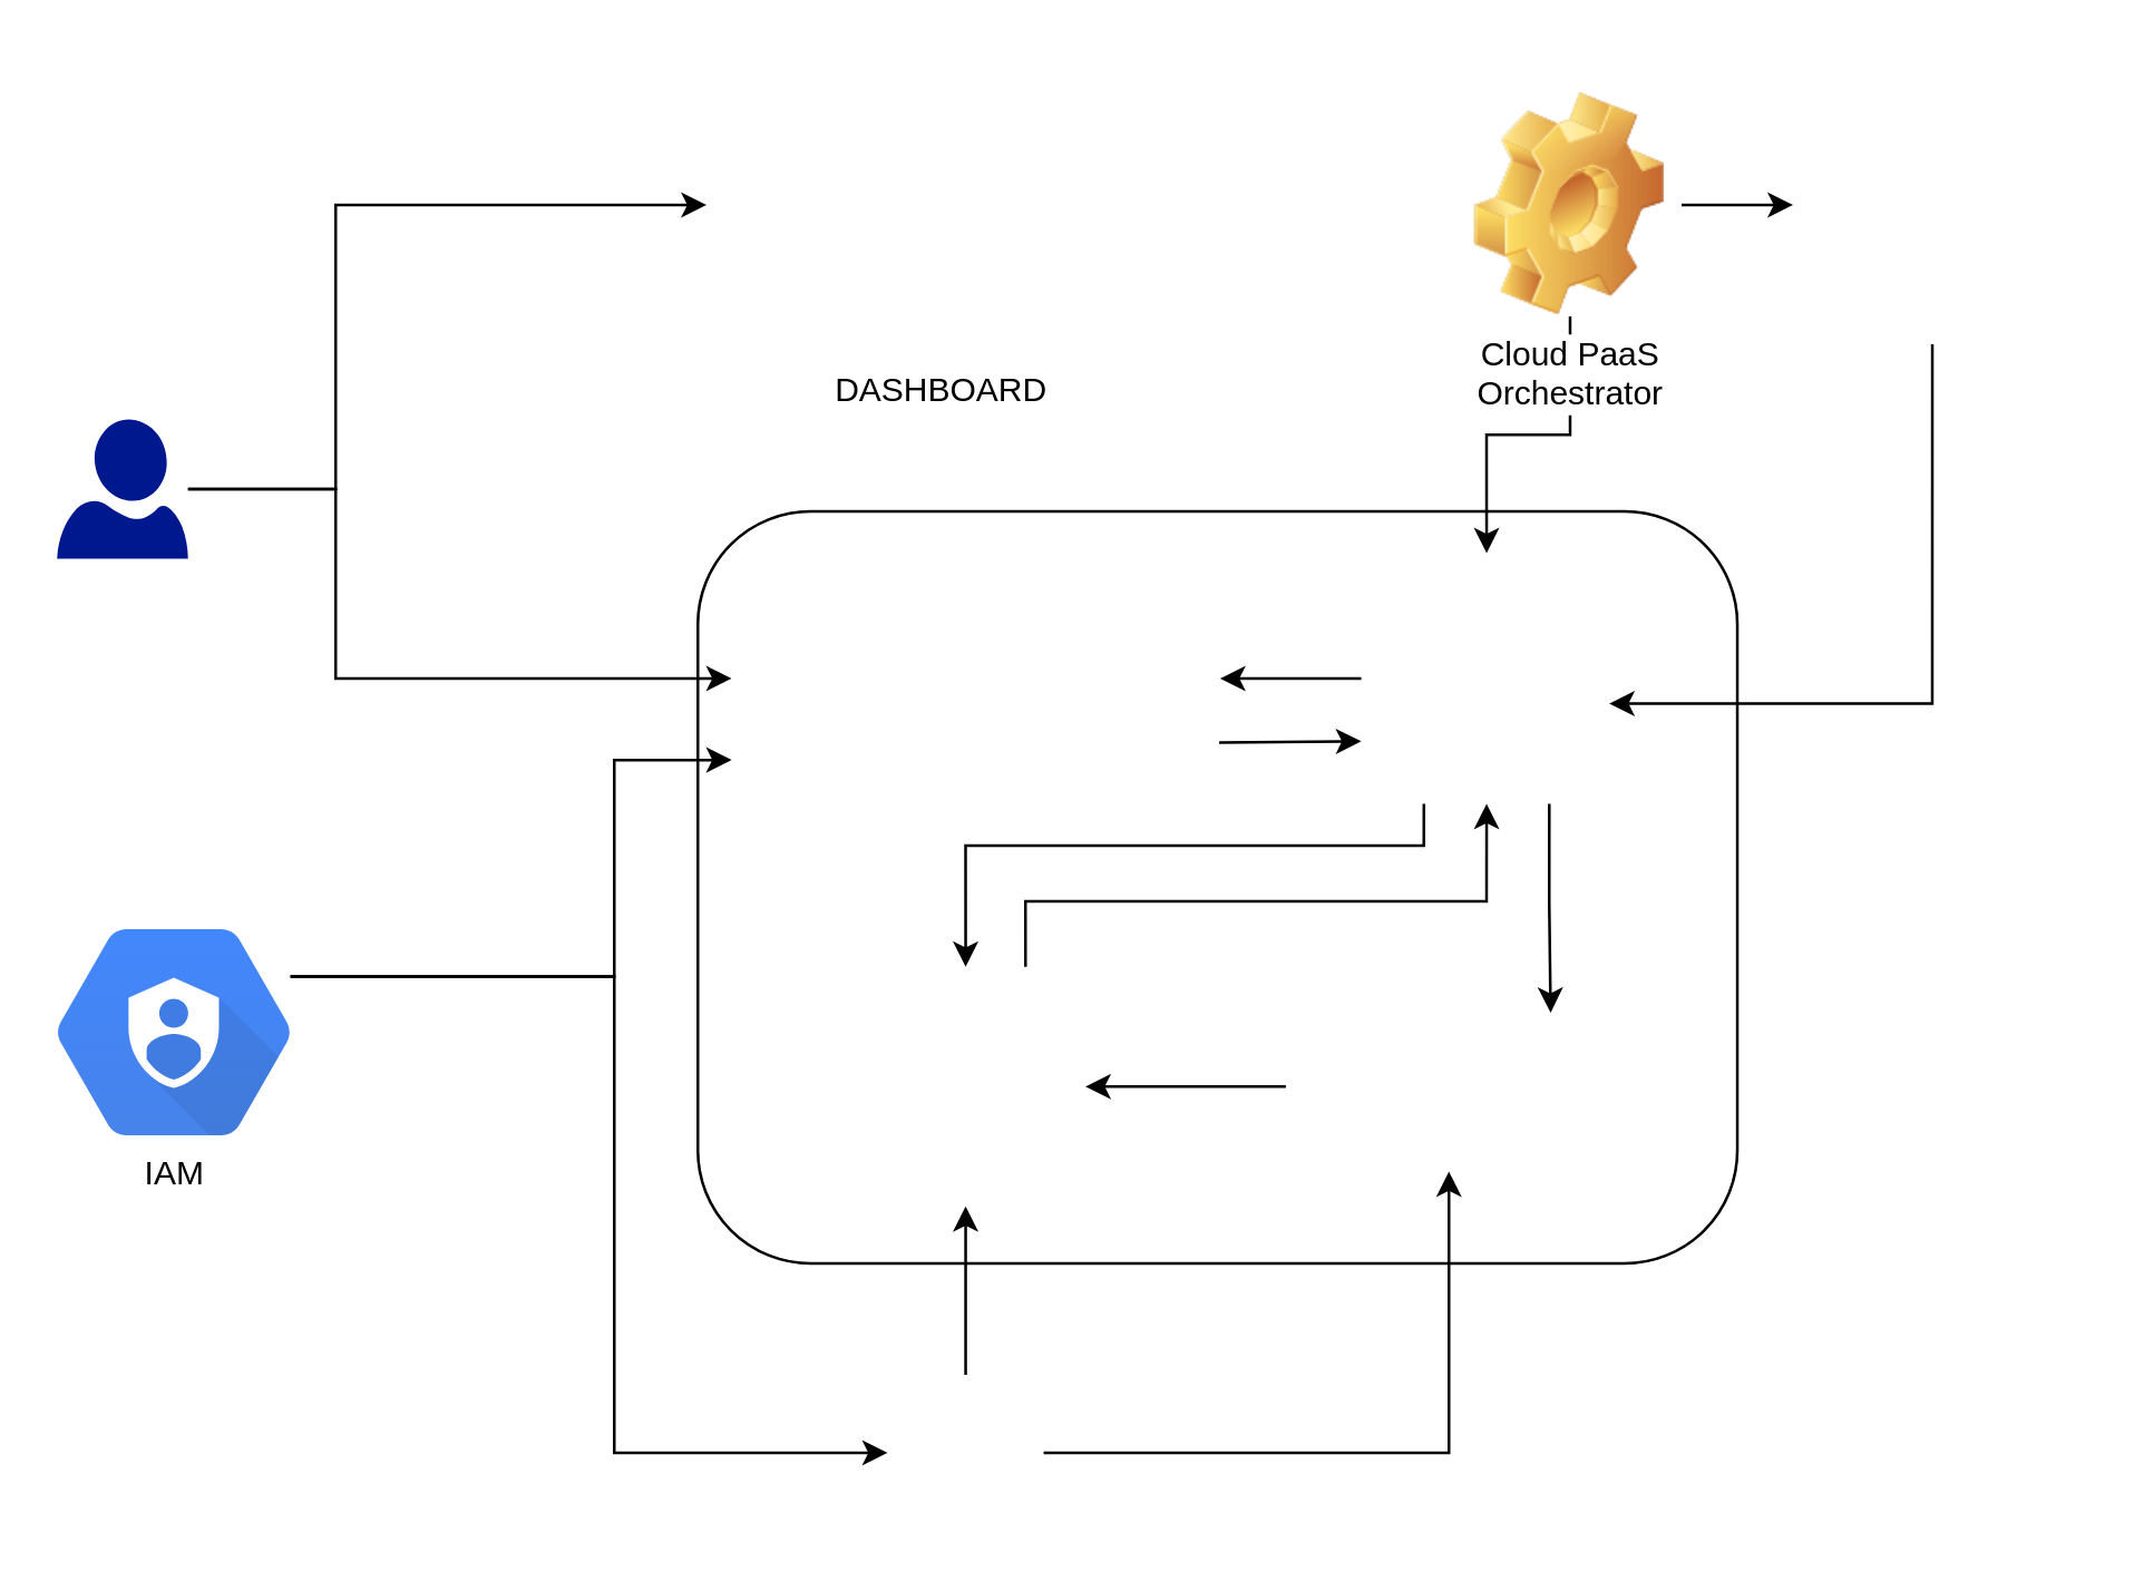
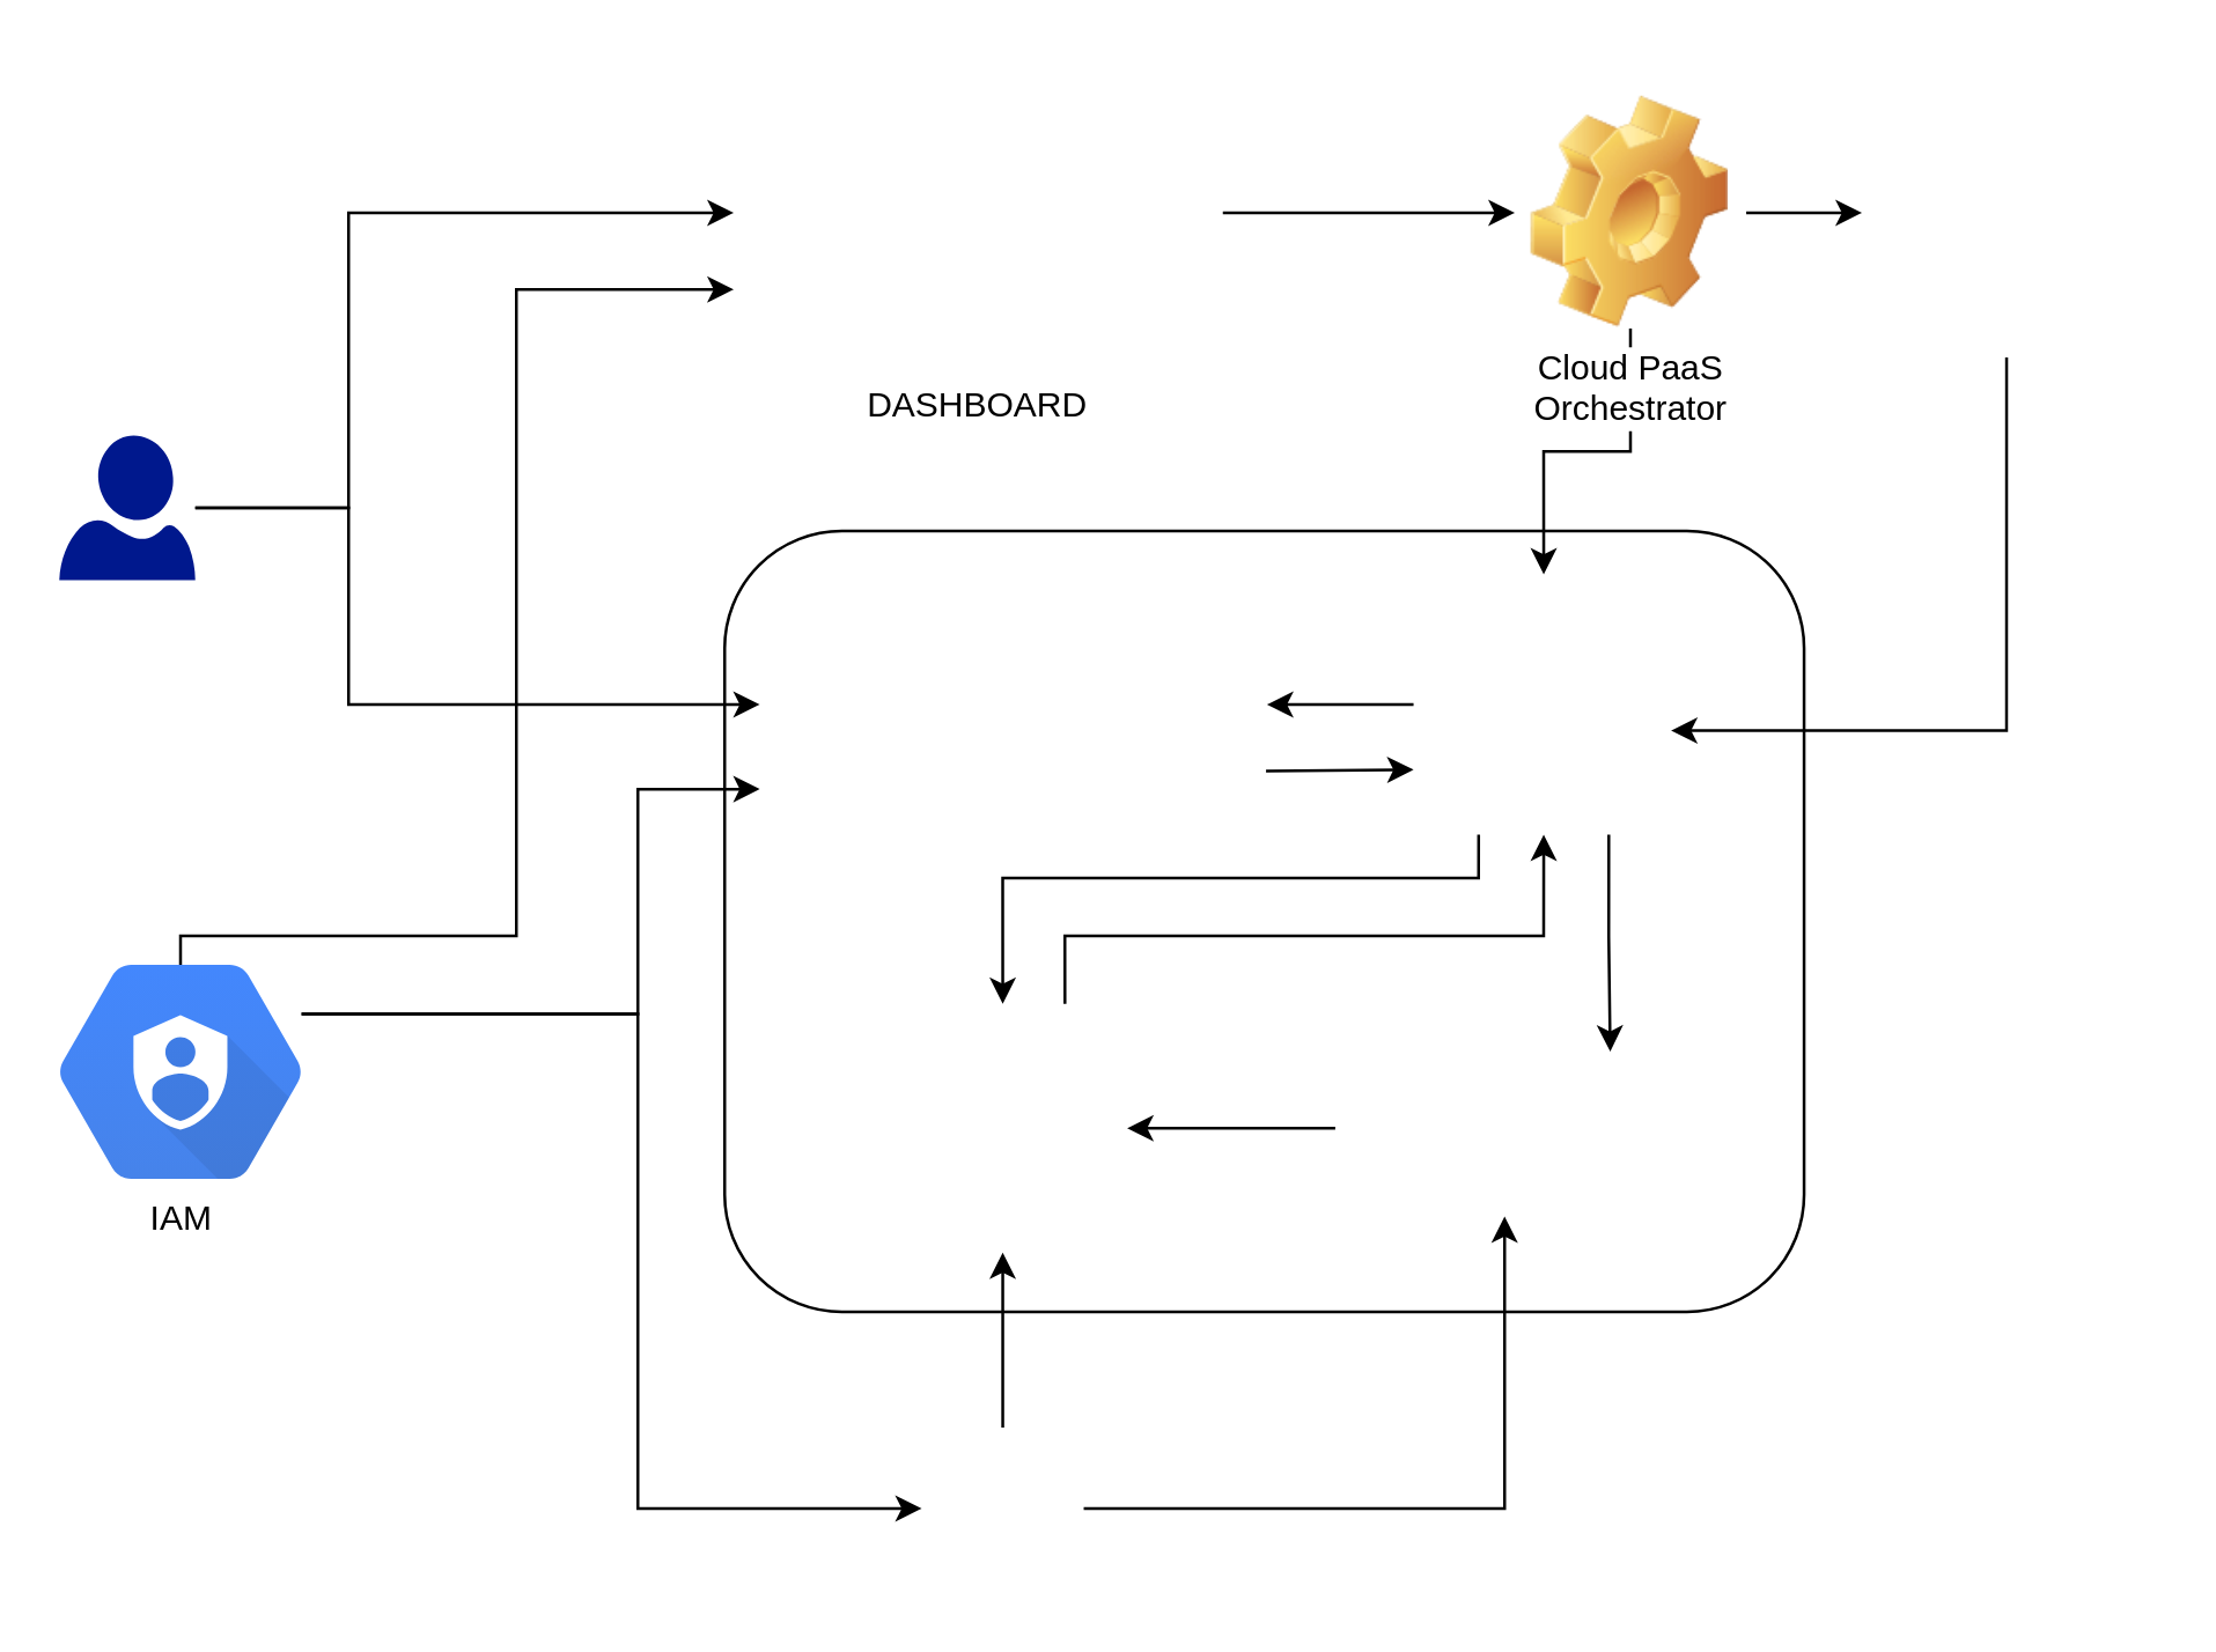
  <mxCell id="0" />
  <mxCell id="1" parent="0" />
  <mxCell id="2" value="" style="rounded=1;whiteSpace=wrap;html=1;" vertex="1" parent="1"><mxGeometry x="250" y="183" width="373.12" height="270" as="geometry" /></mxCell>
  <mxCell id="3" style="edgeStyle=orthogonalEdgeStyle;rounded=0;orthogonalLoop=1;jettySize=auto;html=1;entryX=1;entryY=0.5;entryDx=0;entryDy=0;" edge="1" parent="1" source="6" target="10"><mxGeometry relative="1" as="geometry" /></mxCell>
  <mxCell id="4" style="edgeStyle=orthogonalEdgeStyle;rounded=0;orthogonalLoop=1;jettySize=auto;html=1;entryX=0.5;entryY=0;entryDx=0;entryDy=0;exitX=0.25;exitY=1;exitDx=0;exitDy=0;" edge="1" parent="1" source="6" target="8"><mxGeometry relative="1" as="geometry"><Array as="points"><mxPoint x="511.12" y="303" /><mxPoint x="346.12" y="303" /></Array></mxGeometry></mxCell>
  <mxCell id="5" style="edgeStyle=orthogonalEdgeStyle;rounded=0;orthogonalLoop=1;jettySize=auto;html=1;exitX=0.75;exitY=1;exitDx=0;exitDy=0;entryX=0.812;entryY=0.066;entryDx=0;entryDy=0;entryPerimeter=0;" edge="1" parent="1" source="6" target="20"><mxGeometry relative="1" as="geometry" /></mxCell>
  <mxCell id="6" value="" style="shape=image;imageAspect=0;aspect=fixed;verticalLabelPosition=bottom;verticalAlign=top;image=https://www.webofmars.com/wp-content/uploads/2018/12/logo_with_border-350x350.png;" vertex="1" parent="1"><mxGeometry x="488.12" y="198" width="90" height="90" as="geometry" /></mxCell>
  <mxCell id="7" style="edgeStyle=orthogonalEdgeStyle;rounded=0;orthogonalLoop=1;jettySize=auto;html=1;exitX=0.75;exitY=0;exitDx=0;exitDy=0;entryX=0.5;entryY=1;entryDx=0;entryDy=0;" edge="1" parent="1" source="8" target="6"><mxGeometry relative="1" as="geometry"><Array as="points"><mxPoint x="368.12" y="323" /><mxPoint x="533.12" y="323" /></Array></mxGeometry></mxCell>
  <mxCell id="8" value="" style="shape=image;imageAspect=0;aspect=fixed;verticalLabelPosition=bottom;verticalAlign=top;image=https://external-content.duckduckgo.com/iu/?u=https%3A%2F%2Fmiro.medium.com%2Fmax%2F692%2F0*I3hkRieQ6B3qwwhy.&amp;f=1&amp;nofb=1;" vertex="1" parent="1"><mxGeometry x="303.12" y="346.5" width="86" height="86" as="geometry" /></mxCell>
  <mxCell id="9" style="edgeStyle=orthogonalEdgeStyle;rounded=0;orthogonalLoop=1;jettySize=auto;html=1;entryX=0;entryY=0.75;entryDx=0;entryDy=0;" edge="1" parent="1" target="6"><mxGeometry relative="1" as="geometry"><mxPoint x="437.12" y="266" as="sourcePoint" /><Array as="points"><mxPoint x="437.12" y="266" /><mxPoint x="463.12" y="266" /></Array></mxGeometry></mxCell>
  <mxCell id="10" value="" style="shape=image;imageAspect=0;aspect=fixed;verticalLabelPosition=bottom;verticalAlign=top;image=https://neurohub.ca/images/tools/jupyter.png;" vertex="1" parent="1"><mxGeometry x="262.12" y="184.5" width="175.33" height="117" as="geometry" /></mxCell>
  <mxCell id="11" style="edgeStyle=orthogonalEdgeStyle;rounded=0;orthogonalLoop=1;jettySize=auto;html=1;exitX=1;exitY=0.5;exitDx=0;exitDy=0;entryX=0.5;entryY=1;entryDx=0;entryDy=0;" edge="1" parent="1" source="13" target="20"><mxGeometry relative="1" as="geometry" /></mxCell>
  <mxCell id="12" style="edgeStyle=orthogonalEdgeStyle;rounded=0;orthogonalLoop=1;jettySize=auto;html=1;" edge="1" parent="1" source="13" target="8"><mxGeometry relative="1" as="geometry" /></mxCell>
  <mxCell id="13" value="" style="shape=image;imageAspect=0;aspect=fixed;verticalLabelPosition=bottom;verticalAlign=top;image=https://external-content.duckduckgo.com/iu/?u=https%3A%2F%2Ftse1.mm.bing.net%2Fth%3Fid%3DOIP.cxV4pdRCy7-kPYADjRwKXQHaHa%26pid%3DApi&amp;f=1;" vertex="1" parent="1"><mxGeometry x="318.12" y="493" width="56" height="56" as="geometry" /></mxCell>
+ <mxCell id="14" style="edgeStyle=orthogonalEdgeStyle;rounded=0;orthogonalLoop=1;jettySize=auto;html=1;" edge="1" parent="1" source="15" target="18"><mxGeometry relative="1" as="geometry" /></mxCell>
  <mxCell id="15" value="DASHBOARD" style="shape=image;imageAspect=0;aspect=fixed;verticalLabelPosition=bottom;verticalAlign=top;image=https://paas.cloud.infn.it/public/images/logo_infn_cloud.png;" vertex="1" parent="1"><mxGeometry x="253.12" y="20" width="169.08" height="106" as="geometry" /></mxCell>
  <mxCell id="16" style="edgeStyle=orthogonalEdgeStyle;rounded=0;orthogonalLoop=1;jettySize=auto;html=1;entryX=0;entryY=0.5;entryDx=0;entryDy=0;" edge="1" parent="1" source="18" target="22"><mxGeometry relative="1" as="geometry" /></mxCell>
  <mxCell id="17" style="edgeStyle=orthogonalEdgeStyle;rounded=0;orthogonalLoop=1;jettySize=auto;html=1;entryX=0.5;entryY=0;entryDx=0;entryDy=0;" edge="1" parent="1" source="18" target="6"><mxGeometry relative="1" as="geometry" /></mxCell>
  <mxCell id="18" value="Cloud PaaS&lt;br&gt;Orchestrator" style="image;html=1;image=img/lib/clip_art/general/Gear_128x128.png" vertex="1" parent="1"><mxGeometry x="523.12" y="33" width="80" height="80" as="geometry" /></mxCell>
  <mxCell id="19" style="edgeStyle=orthogonalEdgeStyle;rounded=0;orthogonalLoop=1;jettySize=auto;html=1;entryX=1;entryY=0.5;entryDx=0;entryDy=0;" edge="1" parent="1" source="20" target="8"><mxGeometry relative="1" as="geometry" /></mxCell>
  <mxCell id="20" value="" style="shape=image;imageAspect=0;aspect=fixed;verticalLabelPosition=bottom;verticalAlign=top;image=https://upload.wikimedia.org/wikipedia/commons/thumb/f/f3/Apache_Spark_logo.svg/1280px-Apache_Spark_logo.svg.png;" vertex="1" parent="1"><mxGeometry x="461.07" y="359" width="117.05" height="61" as="geometry" /></mxCell>
  <mxCell id="21" style="edgeStyle=orthogonalEdgeStyle;rounded=0;orthogonalLoop=1;jettySize=auto;html=1;exitX=0.5;exitY=1;exitDx=0;exitDy=0;entryX=0.989;entryY=0.6;entryDx=0;entryDy=0;entryPerimeter=0;" edge="1" parent="1" source="22" target="6"><mxGeometry relative="1" as="geometry" /></mxCell>
  <mxCell id="22" value="" style="shape=image;imageAspect=0;aspect=fixed;verticalLabelPosition=bottom;verticalAlign=top;image=https://avatars2.githubusercontent.com/u/15859888?s=280&amp;v=4;" vertex="1" parent="1"><mxGeometry x="643.12" y="23" width="100" height="100" as="geometry" /></mxCell>
  <mxCell id="23" style="edgeStyle=orthogonalEdgeStyle;rounded=0;orthogonalLoop=1;jettySize=auto;html=1;entryX=0;entryY=0.5;entryDx=0;entryDy=0;" edge="1" parent="1" source="25" target="15"><mxGeometry relative="1" as="geometry"><Array as="points"><mxPoint x="120" y="175" /><mxPoint x="120" y="73" /></Array></mxGeometry></mxCell>
  <mxCell id="24" style="edgeStyle=orthogonalEdgeStyle;rounded=0;orthogonalLoop=1;jettySize=auto;html=1;" edge="1" parent="1" source="25" target="10"><mxGeometry relative="1" as="geometry"><Array as="points"><mxPoint x="120" y="175" /><mxPoint x="120" y="243" /></Array></mxGeometry></mxCell>
  <mxCell id="25" value="" style="aspect=fixed;pointerEvents=1;shadow=0;dashed=0;html=1;strokeColor=none;labelPosition=center;verticalLabelPosition=bottom;verticalAlign=top;align=center;fillColor=#00188D;shape=mxgraph.azure.user" vertex="1" parent="1"><mxGeometry x="20" y="150" width="47" height="50" as="geometry" /></mxCell>
+ <mxCell id="26" style="edgeStyle=orthogonalEdgeStyle;rounded=0;orthogonalLoop=1;jettySize=auto;html=1;entryX=0;entryY=0.75;entryDx=0;entryDy=0;" edge="1" parent="1" source="29" target="15"><mxGeometry relative="1" as="geometry"><Array as="points"><mxPoint x="178" y="323" /><mxPoint x="178" y="100" /></Array></mxGeometry></mxCell>
  <mxCell id="27" style="edgeStyle=orthogonalEdgeStyle;rounded=0;orthogonalLoop=1;jettySize=auto;html=1;entryX=0;entryY=0.75;entryDx=0;entryDy=0;" edge="1" parent="1" source="29" target="10"><mxGeometry relative="1" as="geometry"><Array as="points"><mxPoint x="220" y="350" /><mxPoint x="220" y="272" /></Array></mxGeometry></mxCell>
  <mxCell id="28" style="edgeStyle=orthogonalEdgeStyle;rounded=0;orthogonalLoop=1;jettySize=auto;html=1;entryX=0;entryY=0.5;entryDx=0;entryDy=0;" edge="1" parent="1" source="29" target="13"><mxGeometry relative="1" as="geometry"><Array as="points"><mxPoint x="220" y="350" /><mxPoint x="220" y="521" /></Array></mxGeometry></mxCell>
  <mxCell id="29" value="IAM" style="shape=mxgraph.gcp.identity_and_security.cloud_iam;html=1;fillColor=#4387FD;gradientColor=#4683EA;strokeColor=none;verticalLabelPosition=bottom;verticalAlign=top;align=center;" vertex="1" parent="1"><mxGeometry x="20" y="333" width="83.74" height="74" as="geometry" /></mxCell>
